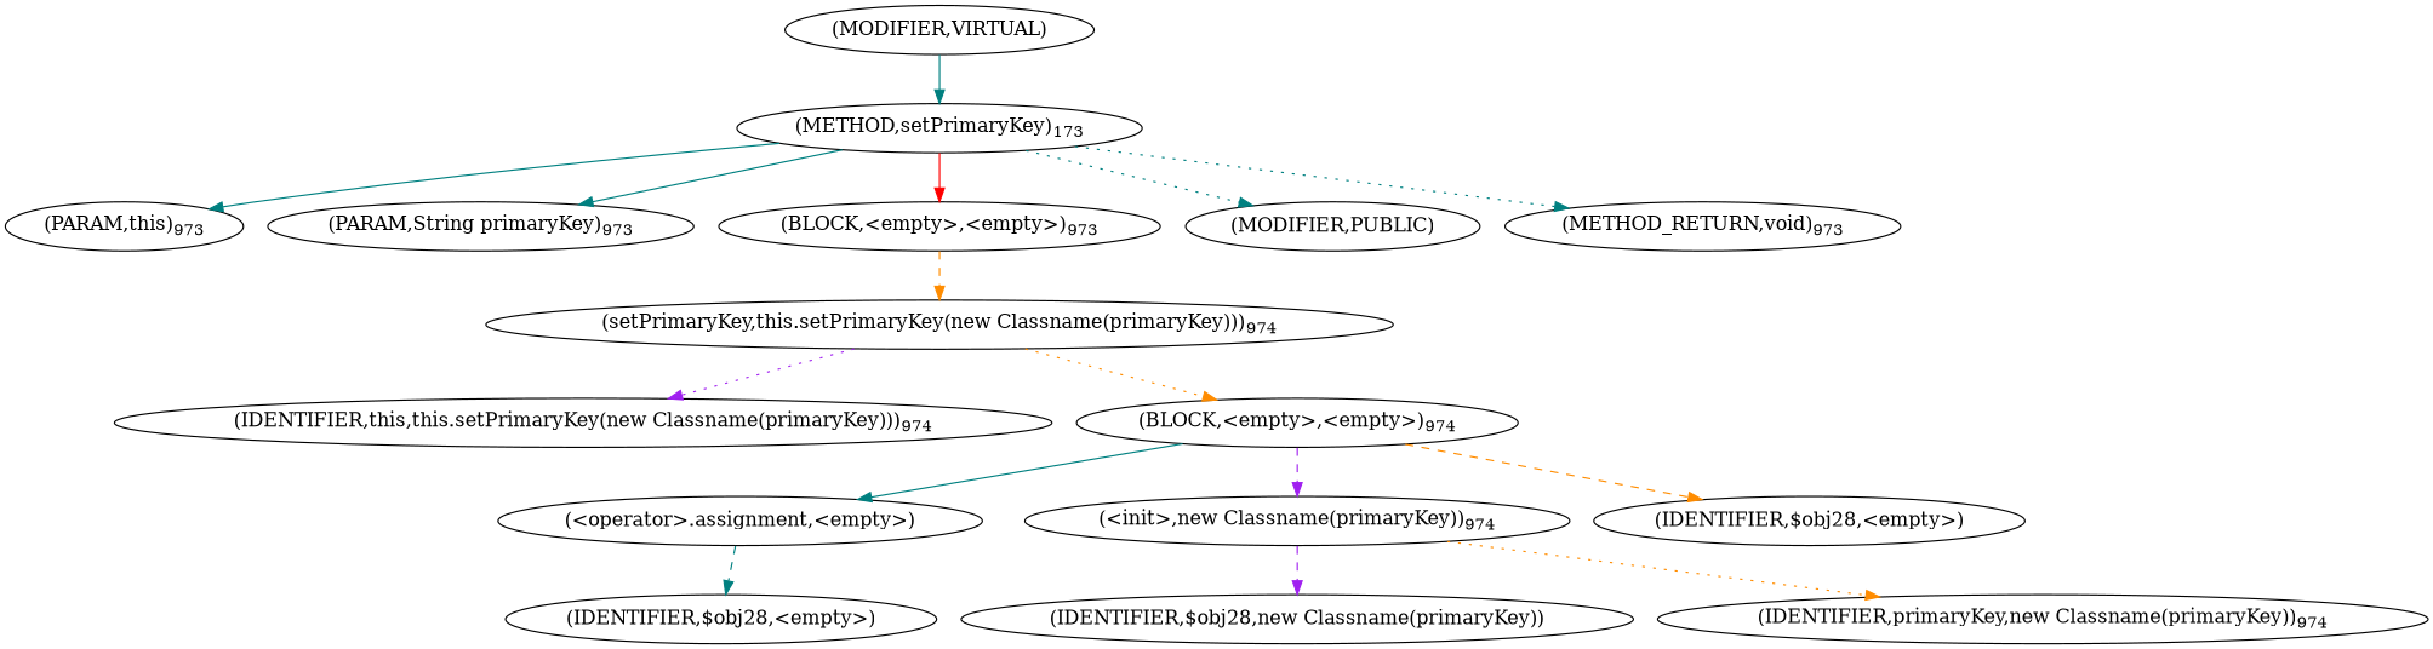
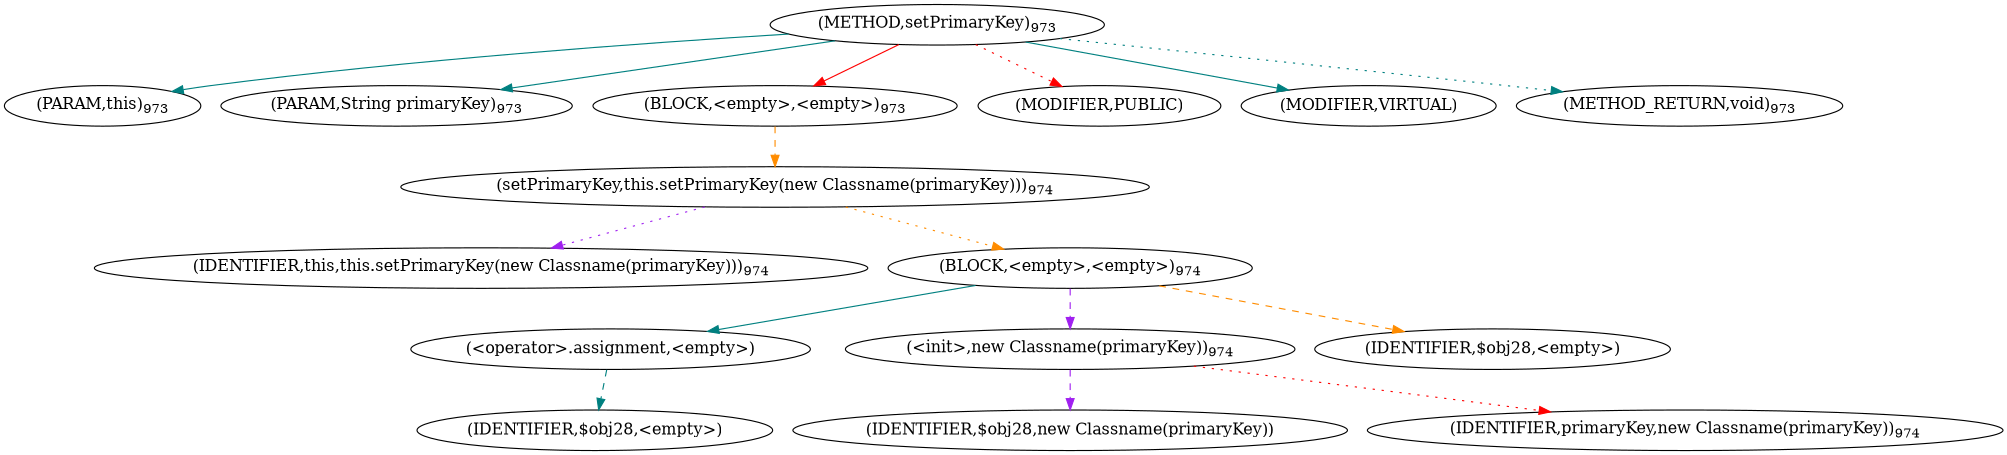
  digraph {
    edge [color=teal style=solid]
-   n1 [label=<(METHOD,setPrimaryKey)<SUB>173</SUB>>]
+   n1 [label=<(METHOD,setPrimaryKey)<SUB>973</SUB>>]
    n2 [label=<(PARAM,this)<SUB>973</SUB>>]
    n3 [label=<(PARAM,String primaryKey)<SUB>973</SUB>>]
    n4 [label=<(BLOCK,&lt;empty&gt;,&lt;empty&gt;)<SUB>973</SUB>>]
    n5 [label=<(MODIFIER,PUBLIC)>]
    n6 [label=<(MODIFIER,VIRTUAL)>]
    n7 [label=<(METHOD_RETURN,void)<SUB>973</SUB>>]
    n8 [label=<(setPrimaryKey,this.setPrimaryKey(new Classname(primaryKey)))<SUB>974</SUB>>]
    n9 [label=<(IDENTIFIER,this,this.setPrimaryKey(new Classname(primaryKey)))<SUB>974</SUB>>]
    n10 [label=<(BLOCK,&lt;empty&gt;,&lt;empty&gt;)<SUB>974</SUB>>]
    n11 [label=<(&lt;operator&gt;.assignment,&lt;empty&gt;)>]
    n12 [label=<(&lt;init&gt;,new Classname(primaryKey))<SUB>974</SUB>>]
    n13 [label=<(IDENTIFIER,$obj28,&lt;empty&gt;)>]
    n14 [label=<(IDENTIFIER,$obj28,&lt;empty&gt;)>]
    n15 [label=<(IDENTIFIER,$obj28,new Classname(primaryKey))>]
    n16 [label=<(IDENTIFIER,primaryKey,new Classname(primaryKey))<SUB>974</SUB>>]
    n1 -> n2
    n1 -> n3
    n1 -> n4 [color=red]
-   n1 -> n5 [style=dotted]
-   n6 -> n1
+   n1 -> n5 [color=red style=dotted]
+   n1 -> n6
    n1 -> n7 [style=dotted]
    n4 -> n8 [color=darkorange style=dashed]
    n8 -> n9 [color=purple style=dotted]
    n8 -> n10 [color=darkorange style=dotted]
    n10 -> n11
    n10 -> n12 [color=purple style=dashed]
    n10 -> n13 [color=darkorange style=dashed]
    n11 -> n14 [style=dashed]
    n12 -> n15 [color=purple style=dashed]
-   n12 -> n16 [color=darkorange style=dotted]
+   n12 -> n16 [color=red style=dotted]
  }
